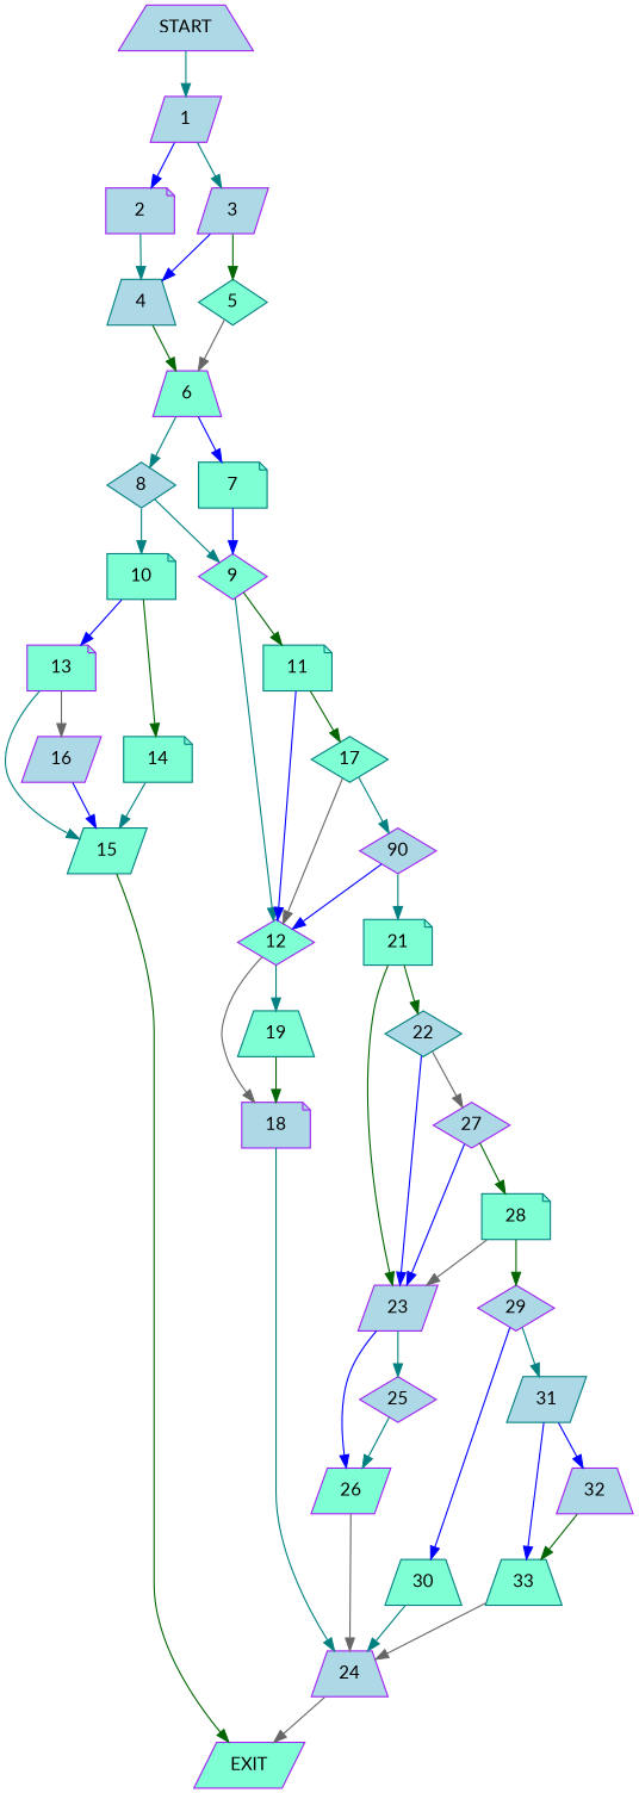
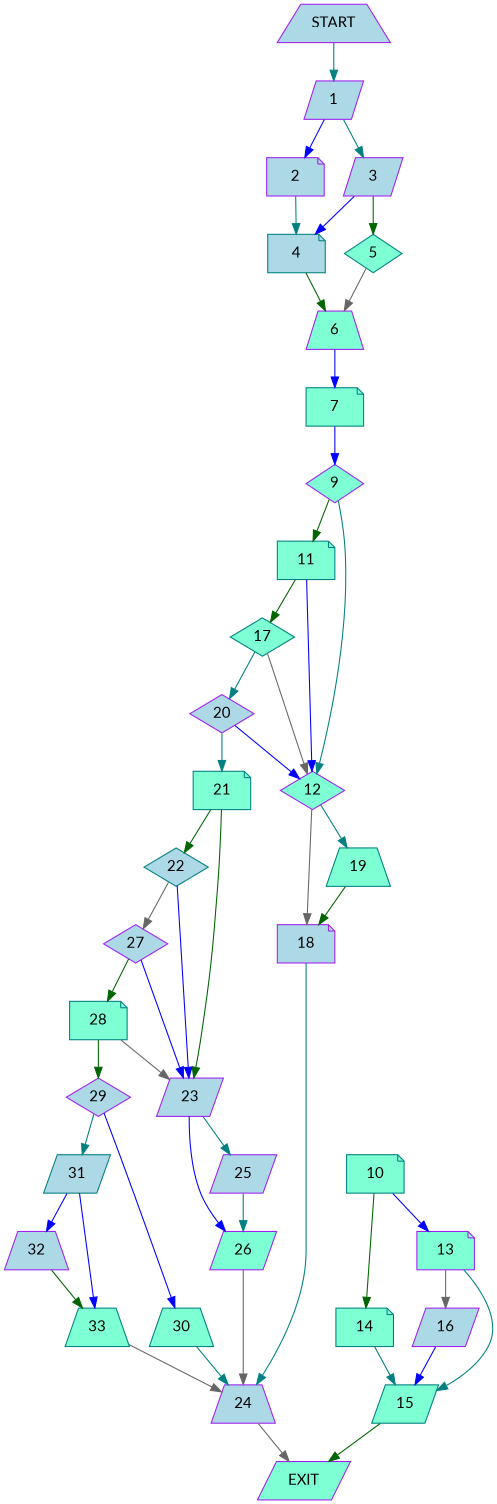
  digraph {
    fontname=Lato
    node [color=purple fillcolor=aquamarine fontname=Lato shape=diamond style=filled]
    edge [color=teal fontname=Lato]
    n1 [fillcolor=lightblue label=START shape=trapezium]
    1 [fillcolor=lightblue shape=parallelogram]
    2 [fillcolor=lightblue shape=note]
    3 [fillcolor=lightblue shape=parallelogram]
    n5 [label=EXIT shape=parallelogram]
-   4 [color=teal fillcolor=lightblue shape=trapezium]
+   4 [color=teal fillcolor=lightblue shape=note]
    5 [color=teal]
    6 [shape=trapezium]
    7 [color=teal shape=note]
-   8 [color=teal fillcolor=lightblue]
    9
    10 [color=teal shape=note]
    11 [color=teal shape=note]
    12
    13 [shape=note]
    14 [color=teal shape=note]
    17 [color=teal]
    18 [fillcolor=lightblue shape=note]
    19 [color=teal shape=trapezium]
    15 [color=teal shape=parallelogram]
    16 [fillcolor=lightblue shape=parallelogram]
-   20 [fillcolor=lightblue label=90]
+   20 [fillcolor=lightblue]
    24 [fillcolor=lightblue shape=trapezium]
    21 [color=teal shape=note]
    22 [color=teal fillcolor=lightblue]
    23 [fillcolor=lightblue shape=parallelogram]
    27 [fillcolor=lightblue]
-   25 [fillcolor=lightblue]
+   25 [fillcolor=lightblue shape=parallelogram]
    26 [shape=parallelogram]
    28 [color=teal shape=note]
    29 [fillcolor=lightblue]
    30 [color=teal shape=trapezium]
    31 [color=teal fillcolor=lightblue shape=parallelogram]
    32 [fillcolor=lightblue shape=trapezium]
    33 [color=teal shape=trapezium]
    n1 -> 1
    1 -> 2 [color=blue]
    1 -> 3
    2 -> 4
    3 -> 4 [color=blue]
    3 -> 5 [color=darkgreen]
    4 -> 6 [color=darkgreen]
    5 -> 6 [color=gray40]
    6 -> 7 [color=blue]
-   6 -> 8
    7 -> 9 [color=blue]
-   8 -> 9
-   8 -> 10
    9 -> 11 [color=darkgreen]
    9 -> 12
    10 -> 13 [color=blue]
    10 -> 14 [color=darkgreen]
    11 -> 12 [color=blue]
    11 -> 17 [color=darkgreen]
    12 -> 18 [color=gray40]
    12 -> 19
    13 -> 15
    13 -> 16 [color=gray40]
    14 -> 15
    17 -> 12 [color=gray40]
    17 -> 20
    18 -> 24
    19 -> 18 [color=darkgreen]
    15 -> n5 [color=darkgreen]
    16 -> 15 [color=blue]
    20 -> 12 [color=blue]
    20 -> 21
    24 -> n5 [color=gray40]
    21 -> 22 [color=darkgreen]
    21 -> 23 [color=darkgreen]
    22 -> 23 [color=blue]
    22 -> 27 [color=gray40]
    23 -> 25
    23 -> 26 [color=blue]
    27 -> 23 [color=blue]
    27 -> 28 [color=darkgreen]
    25 -> 26
    26 -> 24 [color=gray40]
    28 -> 23 [color=gray40]
    28 -> 29 [color=darkgreen]
    29 -> 30 [color=blue]
    29 -> 31
    30 -> 24
    31 -> 32 [color=blue]
    31 -> 33 [color=blue]
    32 -> 33 [color=darkgreen]
    33 -> 24 [color=gray40]
  }
